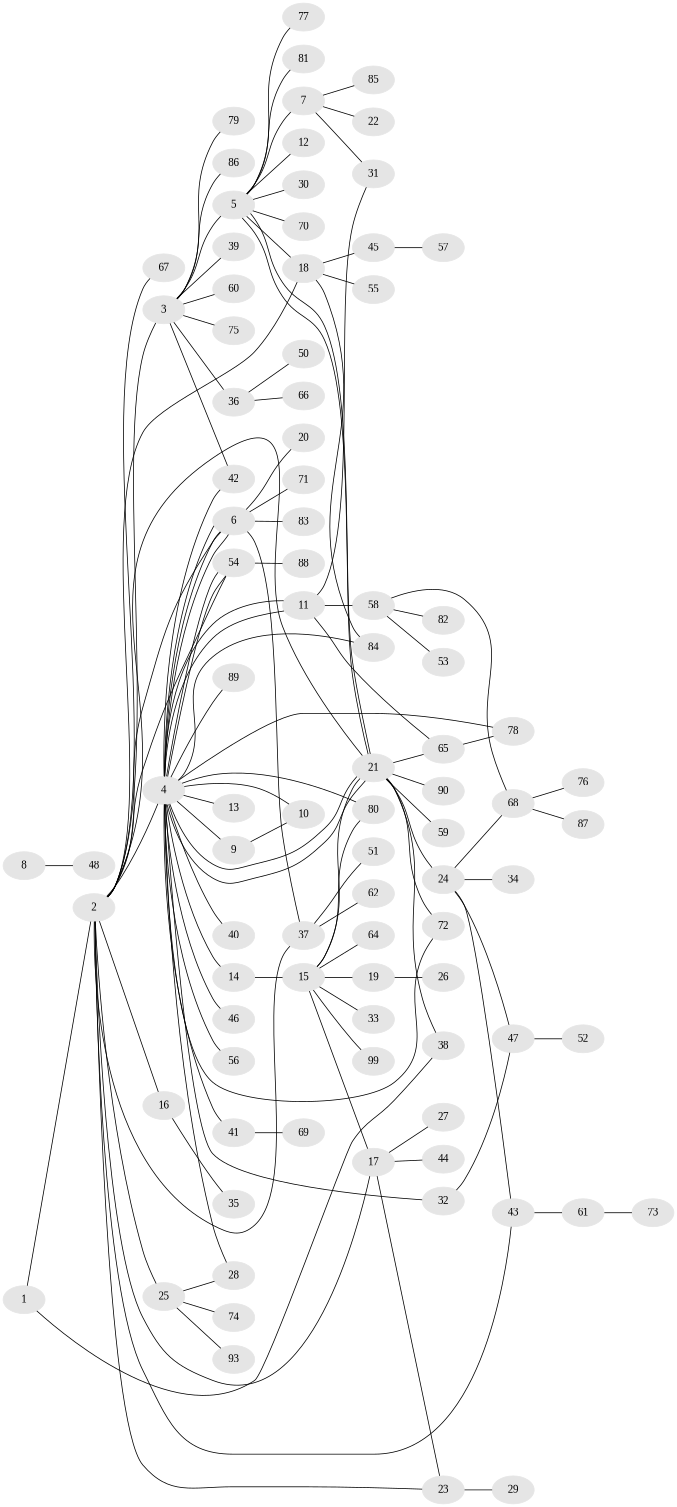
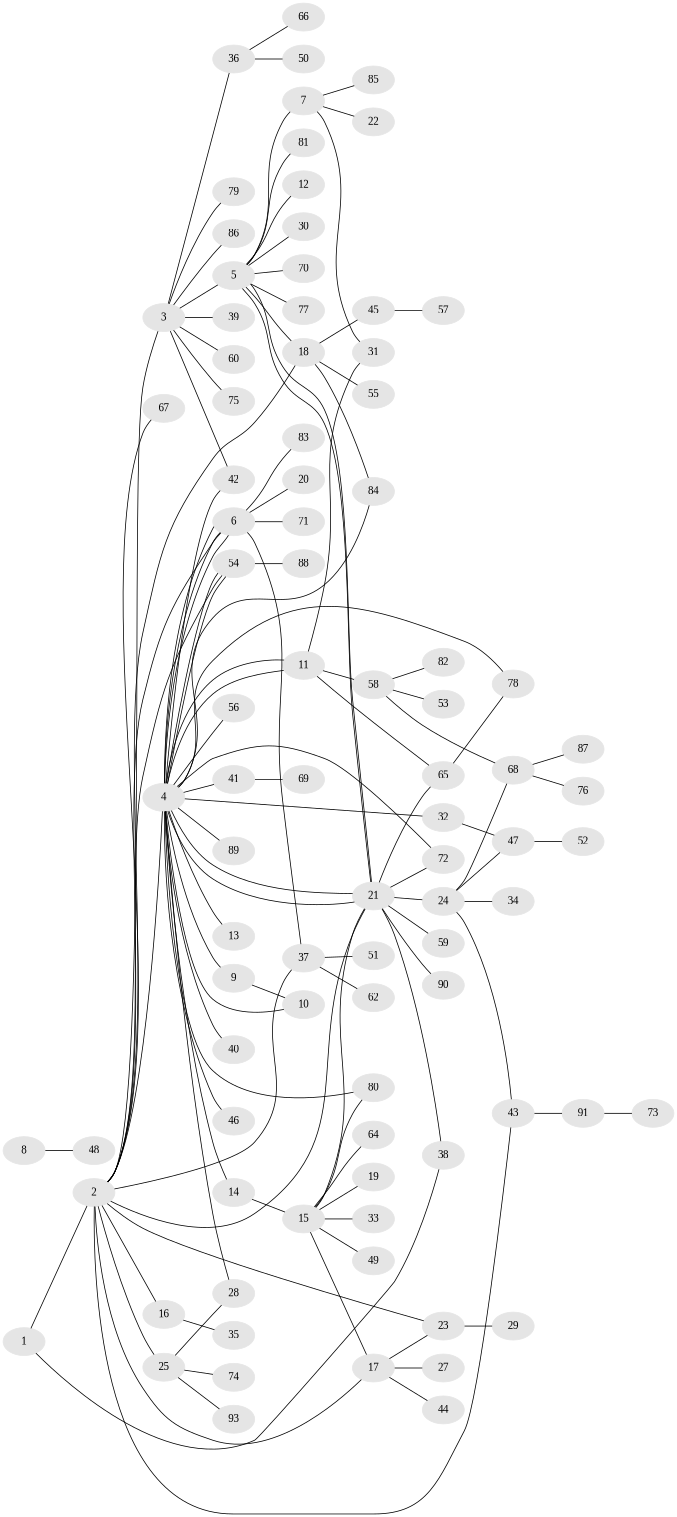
  graph {
    fontname="Liberation Serif"
    rankdir=LR
    node [color=gray90 fontname="Liberation Serif" style=filled]
    edge [fontname="Liberation Serif"]
    1
    2
    38
    3
    4
    6
    16
    17
    18
    21
    23
    25
    37
    43
    54
    67
    5
    36
    39
    42
    60
    75
    79
    86
    9
    11
    13
    14
    28
    32
    40
    41
    46
    56
    72
    78
    80
    84
    89
    10
    20
    71
    83
    35
    27
    44
    45
    55
    65
    24
    59
    90
    29
    n54 [label=93]
    74
    51
    62
-   61
+   61 [label=91]
    88
    7
    12
    30
    70
    77
    81
    50
    66
    8
    48
    31
    58
    15
    47
    69
    22
    85
    53
    68
    82
    19
    33
-   49 [label=99]
+   49
    64
-   26
    57
    34
    52
    76
    87
    73
    1 -- 2
    1 -- 38
    2 -- 3
    2 -- 4
    2 -- 6
    2 -- 16
    2 -- 17
    2 -- 18
    2 -- 21
    2 -- 23
    2 -- 25
    2 -- 37
    2 -- 43
    2 -- 54
    2 -- 67
    3 -- 5
    3 -- 36
    3 -- 39
    3 -- 42
    3 -- 60
    3 -- 75
    3 -- 79
    3 -- 86
    4 -- 6
    4 -- 6
    4 -- 6
    4 -- 21
    4 -- 21
    4 -- 54
    4 -- 54
    4 -- 42
    4 -- 9
    4 -- 11
    4 -- 11
    4 -- 13
    4 -- 14
    4 -- 28
    4 -- 32
    4 -- 40
    4 -- 41
    4 -- 46
    4 -- 56
    4 -- 72
    4 -- 78
    4 -- 80
    4 -- 84
    4 -- 89
    4 -- 10
    6 -- 37
    6 -- 20
    6 -- 71
    6 -- 83
    16 -- 35
    17 -- 23
    17 -- 27
    17 -- 44
    18 -- 84
    18 -- 45
    18 -- 55
    21 -- 38
    21 -- 72
    21 -- 65
    21 -- 24
    21 -- 59
    21 -- 90
    23 -- 29
    25 -- 28
    25 -- n54
    25 -- 74
    37 -- 51
    37 -- 62
    43 -- 61
    54 -- 88
    5 -- 18
    5 -- 21
    5 -- 21
    5 -- 7
    5 -- 12
    5 -- 30
    5 -- 70
    5 -- 77
    5 -- 81
    36 -- 50
    36 -- 66
    9 -- 10
    11 -- 65
    11 -- 31
    11 -- 58
    14 -- 15
    32 -- 47
    41 -- 69
    45 -- 57
    65 -- 78
    24 -- 43
    24 -- 47
    24 -- 68
    24 -- 34
    61 -- 73
    7 -- 31
    7 -- 22
    7 -- 85
    8 -- 48
    58 -- 53
    58 -- 68
    58 -- 82
    15 -- 17
    15 -- 21
    15 -- 80
    15 -- 19
    15 -- 33
    15 -- 49
    15 -- 64
    47 -- 52
    68 -- 76
    68 -- 87
-   19 -- 26
  }
